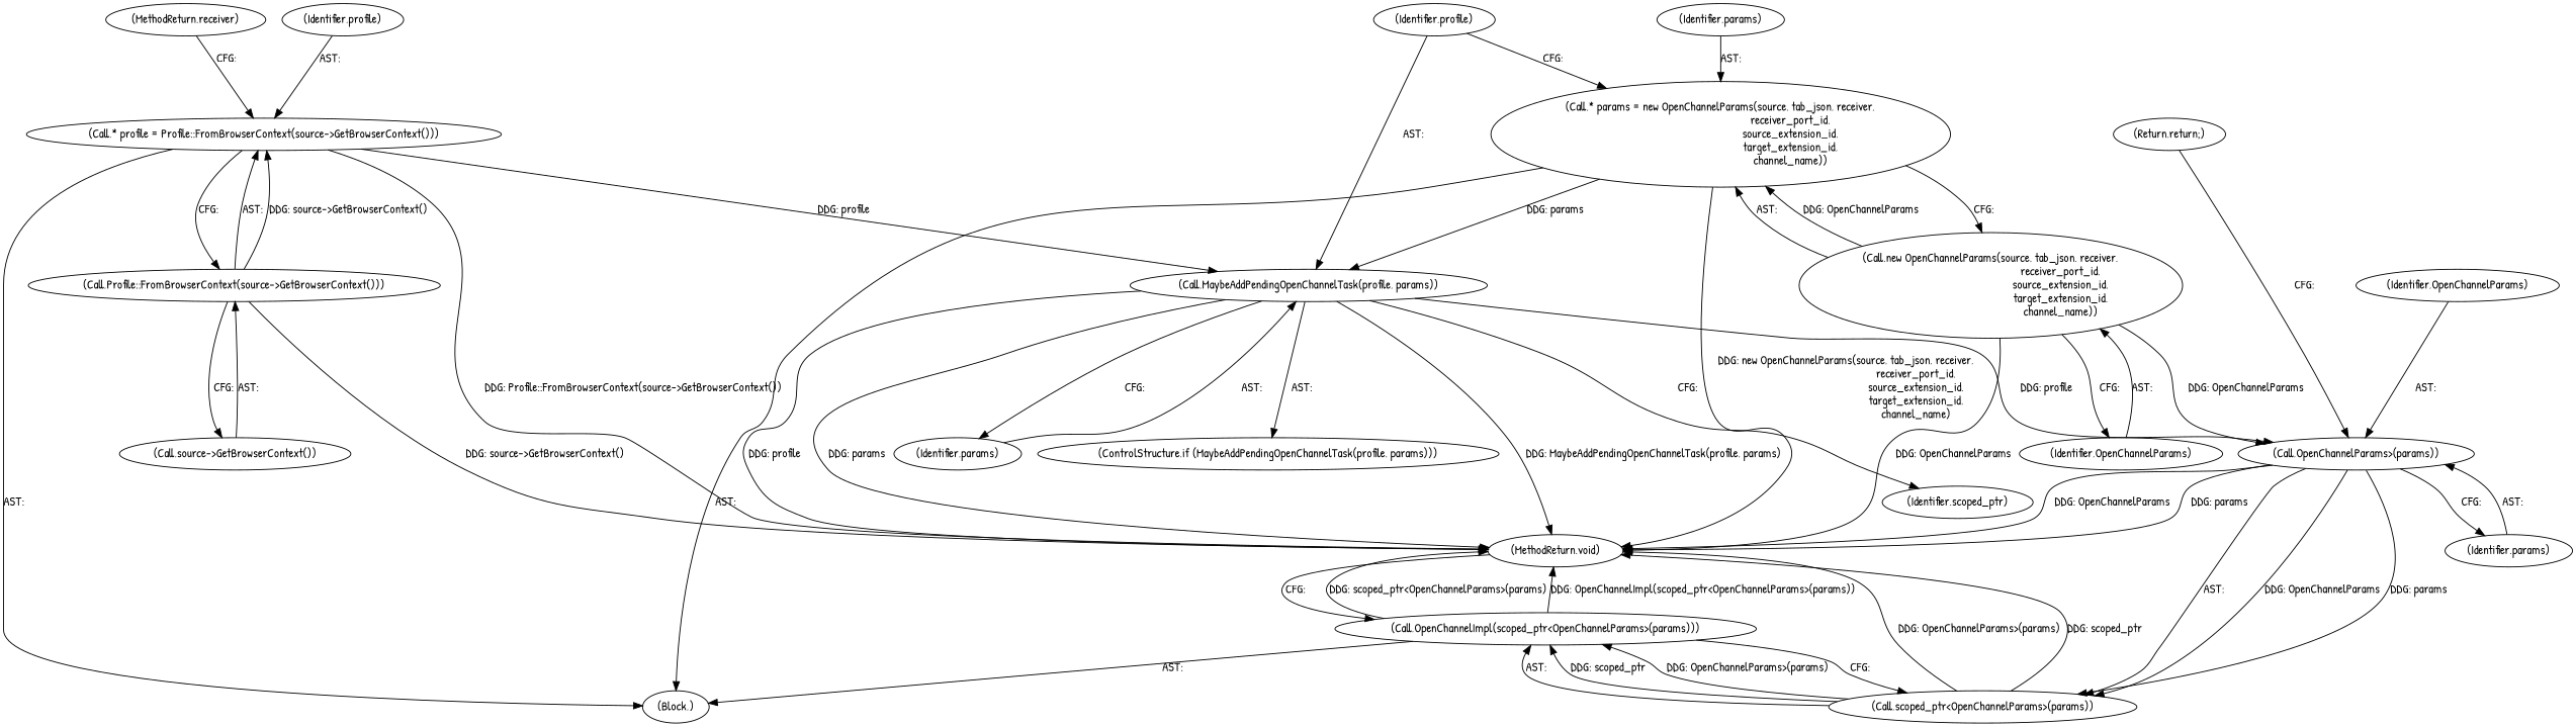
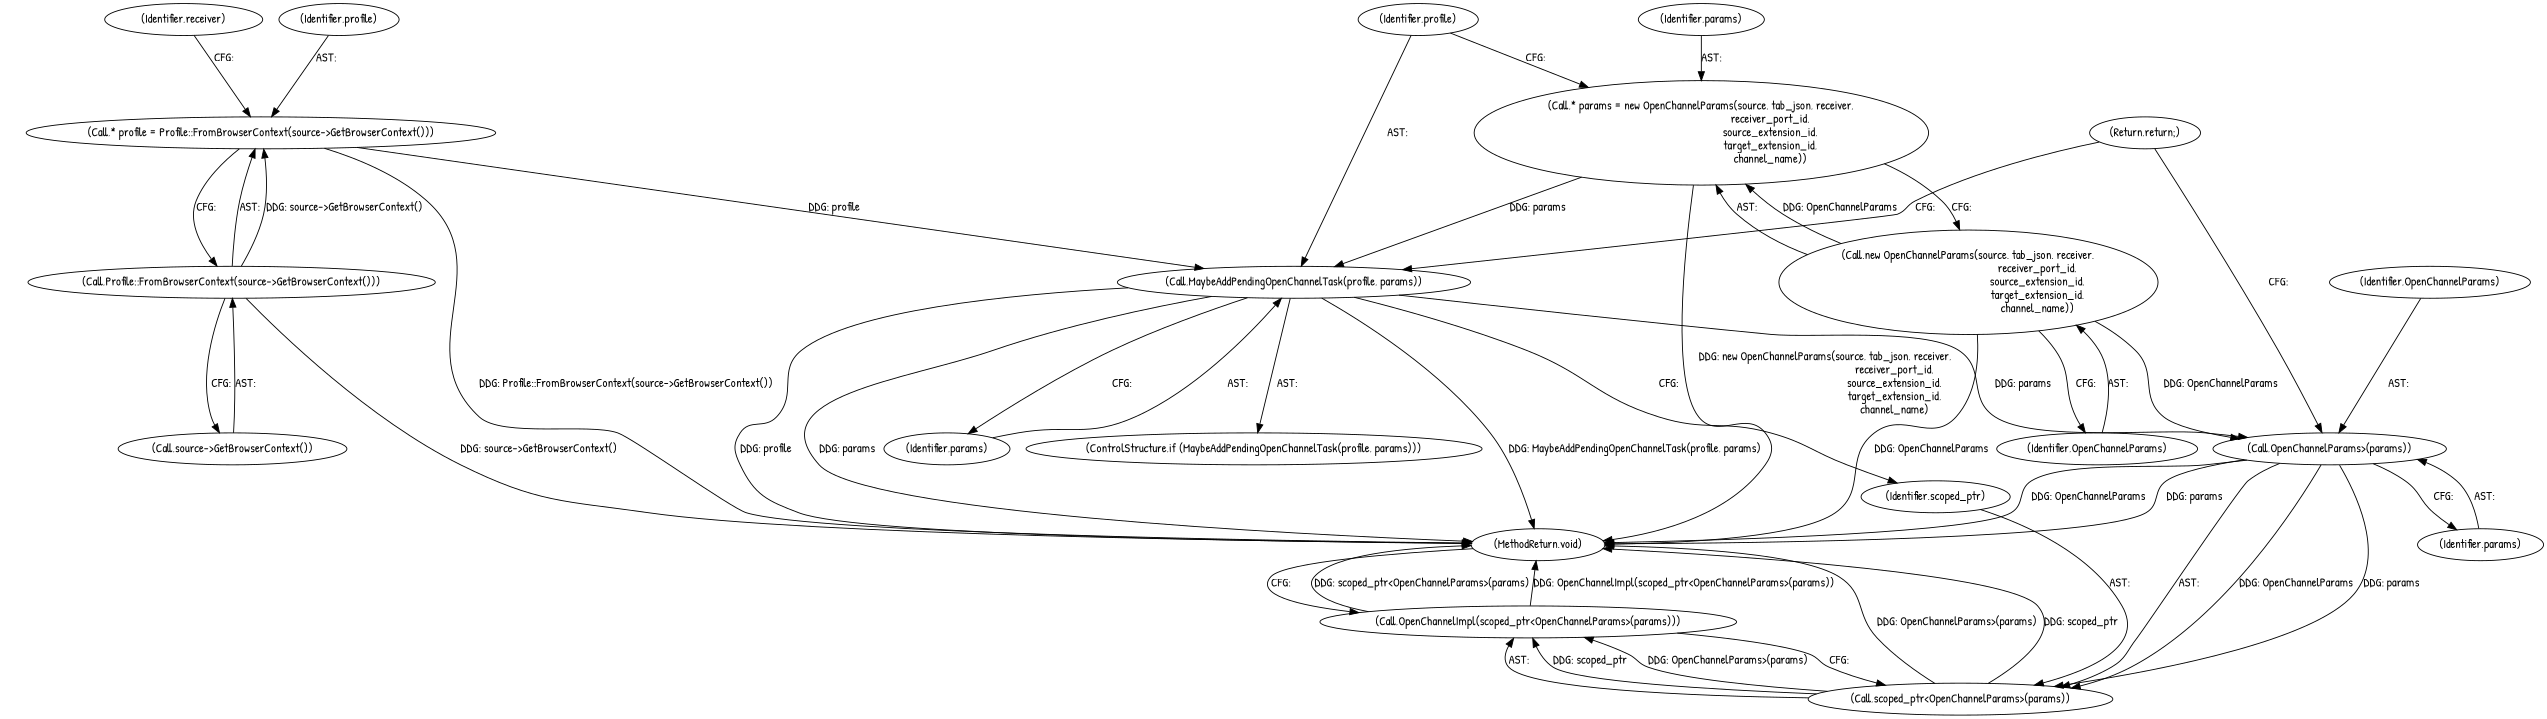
  digraph {
    fontname="Patrick Hand"
    node [fontname="Patrick Hand"]
    edge [fontname="Patrick Hand"]
    n1 [label="(Call,MaybeAddPendingOpenChannelTask(profile, params))"]
    n2 [label="(Call,OpenChannelParams>(params))"]
    n3 [label="(MethodReturn,void)"]
    n4 [label="(ControlStructure,if (MaybeAddPendingOpenChannelTask(profile, params)))"]
    n5 [label="(Identifier,params)"]
    n6 [label="(Identifier,scoped_ptr)"]
    n7 [label="(Call,scoped_ptr<OpenChannelParams>(params))"]
    n8 [label="(Identifier,params)"]
    n9 [label="(Call,OpenChannelImpl(scoped_ptr<OpenChannelParams>(params)))"]
    n10 [label="(Call,* profile = Profile::FromBrowserContext(source->GetBrowserContext()))"]
    n11 [label="(Call,Profile::FromBrowserContext(source->GetBrowserContext()))"]
-   n12 [label="(Block,)"]
    n13 [label="(Call,source->GetBrowserContext())"]
    n14 [label="(Call,* params = new OpenChannelParams(source, tab_json, receiver,\n                                                    receiver_port_id,\n                                                    source_extension_id,\n                                                    target_extension_id,\n                                                    channel_name))"]
    n15 [label="(Call,new OpenChannelParams(source, tab_json, receiver,\n                                                    receiver_port_id,\n                                                    source_extension_id,\n                                                    target_extension_id,\n                                                    channel_name))"]
    n16 [label="(Identifier,OpenChannelParams)"]
    n17 [label="(Identifier,profile)"]
    n18 [label="(Return,return;)"]
    n19 [label="(Identifier,profile)"]
    n20 [label="(Identifier,OpenChannelParams)"]
-   n21 [label="(MethodReturn,receiver)"]
+   n21 [label="(Identifier,receiver)"]
    n22 [label="(Identifier,params)"]
-   n1 -> n2 [label="DDG: profile"]
+   n1 -> n2 [label="DDG: params"]
    n1 -> n3 [label="DDG: MaybeAddPendingOpenChannelTask(profile, params)"]
    n1 -> n3 [label="DDG: profile"]
    n1 -> n3 [label="DDG: params"]
    n1 -> n4 [label="AST: "]
    n1 -> n5 [label="CFG: "]
    n1 -> n6 [label="CFG: "]
    n2 -> n3 [label="DDG: OpenChannelParams"]
    n2 -> n3 [label="DDG: params"]
    n2 -> n7 [label="AST: "]
    n2 -> n7 [label="DDG: OpenChannelParams"]
    n2 -> n7 [label="DDG: params"]
    n2 -> n8 [label="CFG: "]
    n3 -> n9 [label="CFG: "]
    n5 -> n1 [label="AST: "]
+   n6 -> n7 [label="AST: "]
    n7 -> n3 [label="DDG: OpenChannelParams>(params)"]
    n7 -> n3 [label="DDG: scoped_ptr"]
    n7 -> n9 [label="AST: "]
    n7 -> n9 [label="DDG: scoped_ptr"]
    n7 -> n9 [label="DDG: OpenChannelParams>(params)"]
    n8 -> n2 [label="AST: "]
    n9 -> n3 [label="DDG: scoped_ptr<OpenChannelParams>(params)"]
    n9 -> n3 [label="DDG: OpenChannelImpl(scoped_ptr<OpenChannelParams>(params))"]
    n9 -> n7 [label="CFG: "]
-   n9 -> n12 [label="AST: "]
    n10 -> n1 [label="DDG: profile"]
    n10 -> n3 [label="DDG: Profile::FromBrowserContext(source->GetBrowserContext())"]
    n10 -> n11 [label="CFG: "]
-   n10 -> n12 [label="AST: "]
    n11 -> n3 [label="DDG: source->GetBrowserContext()"]
    n11 -> n10 [label="AST: "]
    n11 -> n10 [label="DDG: source->GetBrowserContext()"]
    n11 -> n13 [label="CFG: "]
    n13 -> n11 [label="AST: "]
    n14 -> n1 [label="DDG: params"]
    n14 -> n3 [label="DDG: new OpenChannelParams(source, tab_json, receiver,\n                                                    receiver_port_id,\n                                                    source_extension_id,\n                                                    target_extension_id,\n                                                    channel_name)"]
-   n14 -> n12 [label="AST: "]
    n14 -> n15 [label="CFG: "]
    n15 -> n2 [label="DDG: OpenChannelParams"]
    n15 -> n3 [label="DDG: OpenChannelParams"]
    n15 -> n14 [label="AST: "]
    n15 -> n14 [label="DDG: OpenChannelParams"]
    n15 -> n16 [label="CFG: "]
    n16 -> n15 [label="AST: "]
    n17 -> n10 [label="AST: "]
+   n18 -> n1 [label="CFG: "]
    n18 -> n2 [label="CFG: "]
    n19 -> n1 [label="AST: "]
    n19 -> n14 [label="CFG: "]
    n20 -> n2 [label="AST: "]
    n21 -> n10 [label="CFG: "]
    n22 -> n14 [label="AST: "]
  }
